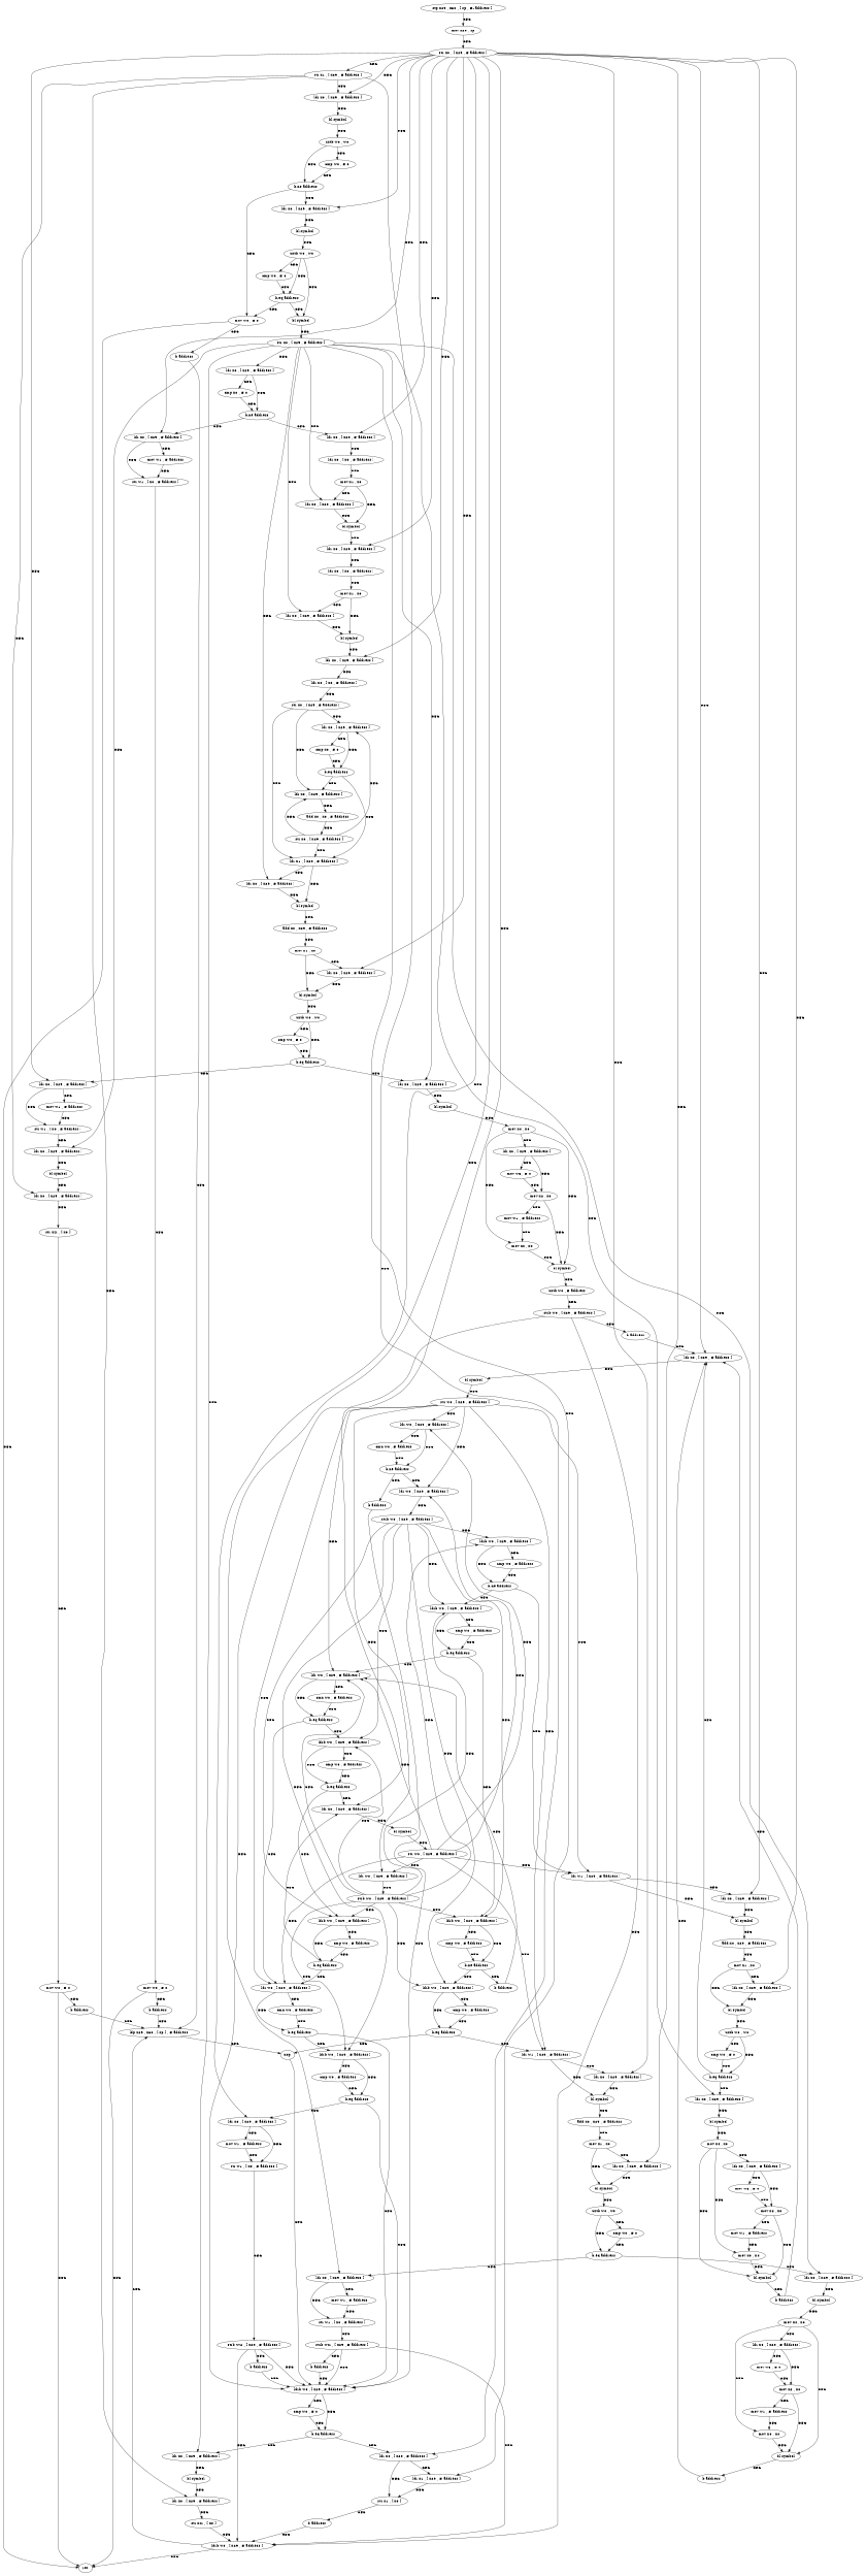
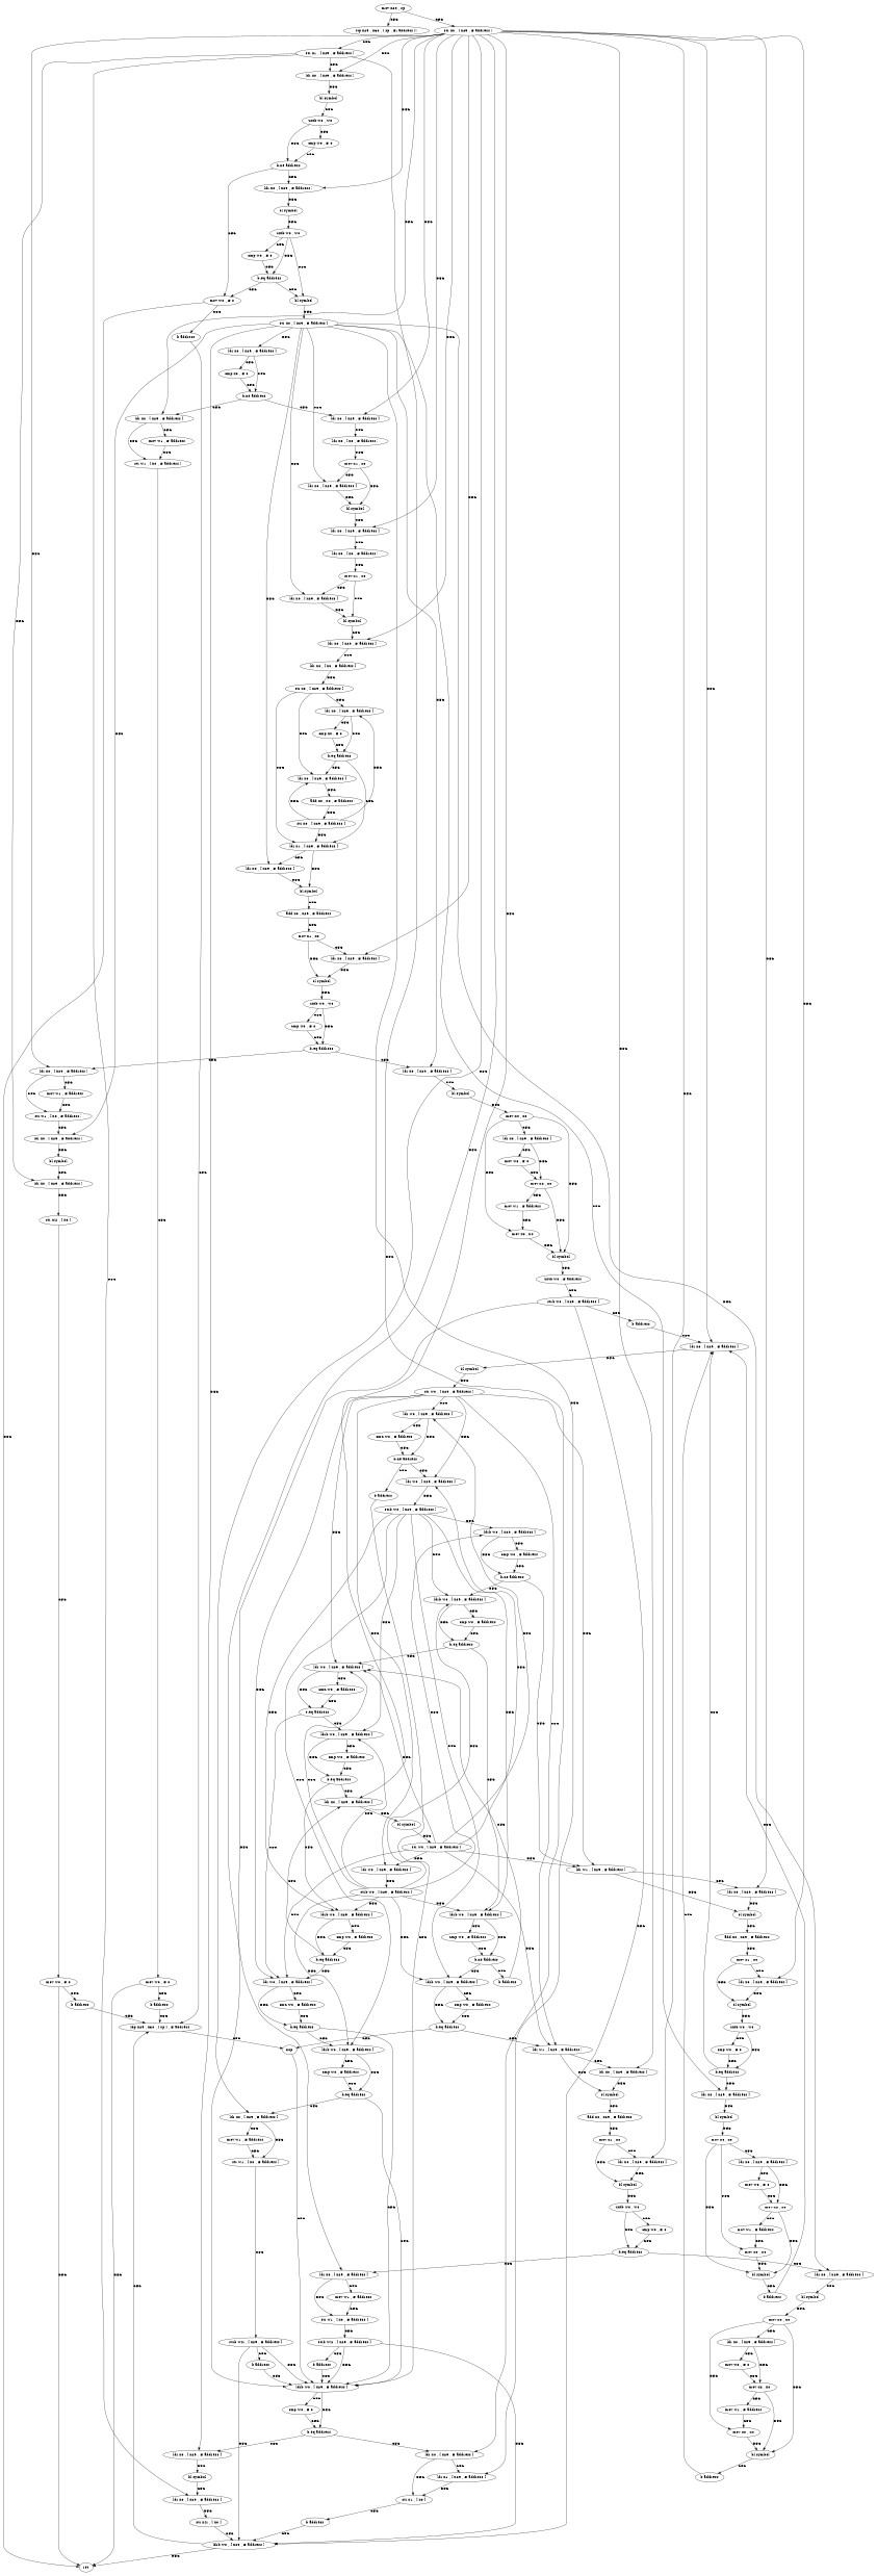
  digraph {
    n1 [label="stp x29 , x30 , [ sp , #- address ]!"]
    n2 [label="mov x29 , sp"]
    n3 [label="str x0 , [ x29 , # address ]"]
    n4 [label="str x1 , [ x29 , # address ]"]
    n5 [label="ldr x0 , [ x29 , # address ]"]
    n6 [label="ldr x0 , [ x29 , # address ]"]
    n7 [label="ldr x0 , [ x29 , # address ]"]
    n8 [label="ldr x0 , [ x29 , # address ]"]
    n9 [label="ldr x0 , [ x29 , # address ]"]
    n10 [label="ldr x0 , [ x29 , # address ]"]
    n11 [label="ldr x0 , [ x29 , # address ]"]
    n12 [label="ldr x0 , [ x29 , # address ]"]
    n13 [label="ldr x0 , [ x29 , # address ]"]
    n14 [label="ldr x0 , [ x29 , # address ]"]
    n15 [label="ldr x0 , [ x29 , # address ]"]
    n16 [label="ldr x0 , [ x29 , # address ]"]
    n17 [label="ldr x0 , [ x29 , # address ]"]
    n18 [label="ldr x0 , [ x29 , # address ]"]
    n19 [label="ldr x0 , [ x29 , # address ]"]
    n20 [label="ldr x0 , [ x29 , # address ]"]
    n21 [label="ldr x0 , [ x29 , # address ]"]
    n22 [label="ldr x0 , [ x29 , # address ]"]
    n23 [label="ldr x0 , [ x29 , # address ]"]
    n24 [label="bl symbol"]
    n25 [label="bl symbol"]
    n26 [label="ldr x0 , [ x0 , # address ]"]
    n27 [label="mov w1 , # address"]
    n28 [label="str w1 , [ x0 , # address ]"]
    n29 [label="ldr x0 , [ x0 , # address ]"]
    n30 [label="ldr x0 , [ x0 , # address ]"]
    n31 [label="bl symbol"]
    n32 [label="mov w1 , # address"]
    n33 [label="str w1 , [ x0 , # address ]"]
    n34 [label="bl symbol"]
    n35 [label="bl symbol"]
    n36 [label="bl symbol"]
    n37 [label="bl symbol"]
    n38 [label="mov w1 , # address"]
    n39 [label="str w1 , [ x0 , # address ]"]
    n40 [label="bl symbol"]
    n41 [label="bl symbol"]
    n42 [label="mov w1 , # address"]
    n43 [label="str w1 , [ x0 , # address ]"]
    n44 [label="str xzr , [ x0 ]"]
    n45 [label="ldr x1 , [ x29 , # address ]"]
    n46 [label="str x1 , [ x0 ]"]
    n47 [label="str xzr , [ x0 ]"]
    n48 [label="uxtb w0 , w0"]
    n49 [label="cmp w0 , # 0"]
    n50 [label="b.ne address"]
    n51 [label="mov w0 , # 0"]
    n52 [label="b address"]
    n53 [label=ret]
    n54 [label="ldp x29 , x30 , [ sp ] , # address"]
    n55 [label="uxtb w0 , w0"]
    n56 [label=nop]
    n57 [label="cmp w0 , # 0"]
    n58 [label="b.eq address"]
    n59 [label="bl symbol"]
    n60 [label="str x0 , [ x29 , # address ]"]
    n61 [label="ldr x0 , [ x29 , # address ]"]
    n62 [label="ldr x0 , [ x29 , # address ]"]
    n63 [label="ldr x0 , [ x29 , # address ]"]
    n64 [label="ldr x0 , [ x29 , # address ]"]
    n65 [label="ldr x0 , [ x29 , # address ]"]
    n66 [label="ldr x0 , [ x29 , # address ]"]
    n67 [label="ldr x0 , [ x29 , # address ]"]
    n68 [label="ldr x0 , [ x29 , # address ]"]
    n69 [label="ldr x0 , [ x29 , # address ]"]
    n70 [label="cmp x0 , # 0"]
    n71 [label="b.ne address"]
    n72 [label="bl symbol"]
    n73 [label="bl symbol"]
    n74 [label="bl symbol"]
    n75 [label="bl symbol"]
    n76 [label="bl symbol"]
    n77 [label="bl symbol"]
    n78 [label="bl symbol"]
    n79 [label="bl symbol"]
    n80 [label="mov x1 , x0"]
    n81 [label="mov w0 , # 0"]
    n82 [label="mov x1 , x0"]
    n83 [label="str x0 , [ x29 , # address ]"]
    n84 [label="ldr x0 , [ x29 , # address ]"]
    n85 [label="ldr x1 , [ x29 , # address ]"]
    n86 [label="ldr x0 , [ x29 , # address ]"]
    n87 [label="cmp x0 , # 0"]
    n88 [label="b.eq address"]
    n89 [label="add x0 , x0 , # address"]
    n90 [label="add x0 , x29 , # address"]
    n91 [label="str x0 , [ x29 , # address ]"]
    n92 [label="b address"]
    n93 [label="mov x1 , x0"]
    n94 [label="uxtb w0 , w0"]
    n95 [label="cmp w0 , # 0"]
    n96 [label="b.eq address"]
    n97 [label="mov x4 , x0"]
    n98 [label="mov w0 , # 0"]
    n99 [label="b address"]
    n100 [label="ldr x0 , [ x29 , # address ]"]
    n101 [label="mov x0 , x4"]
    n102 [label="bl symbol"]
    n103 [label="mov w3 , # 0"]
    n104 [label="mov x2 , x0"]
    n105 [label="uxtb w0 , # address"]
    n106 [label="mov w1 , # address"]
    n107 [label="strb w0 , [ x29 , # address ]"]
    n108 [label="b address"]
    n109 [label="ldrb w0 , [ x29 , # address ]"]
    n110 [label="ldrb w0 , [ x29 , # address ]"]
    n111 [label="cmp w0 , # 0"]
    n112 [label="b.eq address"]
    n113 [label="str w0 , [ x29 , # address ]"]
    n114 [label="ldr w0 , [ x29 , # address ]"]
    n115 [label="ldr w0 , [ x29 , # address ]"]
    n116 [label="ldr w1 , [ x29 , # address ]"]
    n117 [label="ldr w0 , [ x29 , # address ]"]
    n118 [label="ldr w0 , [ x29 , # address ]"]
    n119 [label="ldr w1 , [ x29 , # address ]"]
    n120 [label="ldr w0 , [ x29 , # address ]"]
    n121 [label="cmn w0 , # address"]
    n122 [label="b.ne address"]
    n123 [label="strb w0 , [ x29 , # address ]"]
    n124 [label="cmn w0 , # address"]
    n125 [label="b.eq address"]
    n126 [label="cmn w0 , # address"]
    n127 [label="b.eq address"]
    n128 [label="strb w0 , [ x29 , # address ]"]
    n129 [label="b address"]
    n130 [label="ldrb w0 , [ x29 , # address ]"]
    n131 [label="ldrb w0 , [ x29 , # address ]"]
    n132 [label="ldrb w0 , [ x29 , # address ]"]
    n133 [label="ldrb w0 , [ x29 , # address ]"]
    n134 [label="ldrb w0 , [ x29 , # address ]"]
    n135 [label="ldrb w0 , [ x29 , # address ]"]
    n136 [label="ldrb w0 , [ x29 , # address ]"]
    n137 [label="cmp w0 , # address"]
    n138 [label="b.ne address"]
    n139 [label="cmp w0 , # address"]
    n140 [label="b.eq address"]
    n141 [label="cmp w0 , # address"]
    n142 [label="b.ne address"]
    n143 [label="cmp w0 , # address"]
    n144 [label="b.eq address"]
    n145 [label="cmp w0 , # address"]
    n146 [label="b.eq address"]
    n147 [label="cmp w0 , # address"]
    n148 [label="b.eq address"]
    n149 [label="cmp w0 , # address"]
    n150 [label="b.eq address"]
    n151 [label="add x0 , x29 , # address"]
    n152 [label="b address"]
    n153 [label="mov x1 , x0"]
    n154 [label="uxtb w0 , w0"]
    n155 [label="cmp w0 , # 0"]
    n156 [label="b.eq address"]
    n157 [label="mov x4 , x0"]
    n158 [label="b address"]
    n159 [label="ldr x0 , [ x29 , # address ]"]
    n160 [label="mov x0 , x4"]
    n161 [label="bl symbol"]
    n162 [label="mov w3 , # 0"]
    n163 [label="mov x2 , x0"]
    n164 [label="b address"]
    n165 [label="mov w1 , # address"]
    n166 [label="str w0 , [ x29 , # address ]"]
    n167 [label="add x0 , x29 , # address"]
    n168 [label="strb wzr , [ x29 , # address ]"]
    n169 [label="mov x1 , x0"]
    n170 [label="uxtb w0 , w0"]
    n171 [label="cmp w0 , # 0"]
    n172 [label="b.eq address"]
    n173 [label="strb wzr , [ x29 , # address ]"]
    n174 [label="mov x4 , x0"]
    n175 [label="b address"]
    n176 [label="b address"]
    n177 [label="ldr x0 , [ x29 , # address ]"]
    n178 [label="mov x0 , x4"]
    n179 [label="bl symbol"]
    n180 [label="mov w3 , # 0"]
    n181 [label="mov x2 , x0"]
    n182 [label="b address"]
    n183 [label="mov w1 , # address"]
-   n1 -> n2 [label=CFG]
+   n2 -> n1 [label=CFG]
    n2 -> n3 [label=CFG]
    n3 -> n4 [label=CFG]
    n3 -> n5 [label=DFG]
    n3 -> n6 [label=DFG]
    n3 -> n7 [label=DFG]
    n3 -> n8 [label=DFG]
    n3 -> n9 [label=DFG]
    n3 -> n10 [label=DFG]
    n3 -> n11 [label=DFG]
    n3 -> n12 [label=DFG]
    n3 -> n13 [label=DFG]
    n3 -> n14 [label=DFG]
    n3 -> n15 [label=DFG]
    n3 -> n16 [label=DFG]
    n3 -> n17 [label=DFG]
    n3 -> n18 [label=DFG]
    n3 -> n19 [label=DFG]
    n3 -> n20 [label=DFG]
    n4 -> n5 [label=CFG]
    n4 -> n21 [label=DFG]
    n4 -> n22 [label=DFG]
    n4 -> n23 [label=DFG]
    n5 -> n24 [label=DFG]
    n6 -> n25 [label=DFG]
    n7 -> n26 [label=DFG]
    n8 -> n27 [label=CFG]
    n8 -> n28 [label=DFG]
    n9 -> n29 [label=DFG]
    n10 -> n30 [label=DFG]
    n11 -> n31 [label=DFG]
    n12 -> n32 [label=CFG]
    n12 -> n33 [label=DFG]
    n13 -> n34 [label=DFG]
    n14 -> n35 [label=DFG]
    n15 -> n36 [label=DFG]
    n16 -> n37 [label=DFG]
    n17 -> n38 [label=CFG]
    n17 -> n39 [label=DFG]
    n18 -> n40 [label=DFG]
    n19 -> n41 [label=DFG]
    n20 -> n42 [label=CFG]
    n20 -> n43 [label=DFG]
    n21 -> n44 [label=DFG]
    n22 -> n45 [label=CFG]
    n22 -> n46 [label=DFG]
    n23 -> n47 [label=DFG]
    n24 -> n48 [label=DFG]
    n25 -> n55 [label=DFG]
    n26 -> n80 [label=DFG]
    n27 -> n28 [label=CFG]
    n28 -> n81 [label=CFG]
    n29 -> n82 [label=DFG]
    n30 -> n83 [label=DFG]
    n31 -> n94 [label=DFG]
    n32 -> n33 [label=CFG]
    n33 -> n66 [label=CFG]
    n34 -> n113 [label=DFG]
    n35 -> n151 [label=CFG]
    n36 -> n154 [label=DFG]
    n37 -> n166 [label=DFG]
    n38 -> n39 [label=CFG]
    n39 -> n168 [label=CFG]
    n40 -> n167 [label=CFG]
    n41 -> n170 [label=DFG]
    n42 -> n43 [label=CFG]
    n43 -> n173 [label=CFG]
    n44 -> n98 [label=CFG]
    n45 -> n46 [label=DFG]
    n46 -> n158 [label=CFG]
    n47 -> n110 [label=CFG]
    n48 -> n49 [label=CFG]
    n48 -> n50 [label=DFG]
    n49 -> n50 [label=CFG]
    n50 -> n6 [label=CFG]
    n50 -> n51 [label=CFG]
    n51 -> n52 [label=CFG]
    n51 -> n53 [label=DFG]
    n52 -> n54 [label=CFG]
    n54 -> n56 [label=CFG]
    n55 -> n57 [label=CFG]
    n55 -> n58 [label=DFG]
    n55 -> n59 [label=DFG]
    n56 -> n109 [label=CFG]
    n57 -> n58 [label=CFG]
    n58 -> n51 [label=CFG]
    n58 -> n59 [label=CFG]
    n59 -> n60 [label=DFG]
    n60 -> n45 [label=DFG]
    n60 -> n61 [label=DFG]
    n60 -> n62 [label=DFG]
    n60 -> n63 [label=DFG]
    n60 -> n64 [label=DFG]
    n60 -> n65 [label=DFG]
    n60 -> n66 [label=DFG]
    n60 -> n67 [label=DFG]
    n60 -> n68 [label=DFG]
    n60 -> n69 [label=DFG]
    n61 -> n70 [label=CFG]
    n61 -> n71 [label=DFG]
    n62 -> n72 [label=DFG]
    n63 -> n73 [label=DFG]
    n64 -> n74 [label=DFG]
    n65 -> n75 [label=DFG]
    n66 -> n76 [label=DFG]
    n67 -> n77 [label=DFG]
    n68 -> n78 [label=DFG]
    n69 -> n79 [label=DFG]
    n70 -> n71 [label=CFG]
    n71 -> n7 [label=CFG]
    n71 -> n8 [label=CFG]
    n72 -> n9 [label=CFG]
    n73 -> n10 [label=CFG]
    n74 -> n90 [label=CFG]
    n75 -> n97 [label=DFG]
    n76 -> n21 [label=CFG]
    n77 -> n157 [label=DFG]
    n78 -> n23 [label=CFG]
    n79 -> n174 [label=DFG]
    n80 -> n62 [label=CFG]
    n80 -> n72 [label=DFG]
    n81 -> n53 [label=DFG]
    n81 -> n92 [label=CFG]
    n82 -> n63 [label=CFG]
    n82 -> n73 [label=DFG]
    n83 -> n84 [label=DFG]
    n83 -> n85 [label=DFG]
    n83 -> n86 [label=DFG]
    n84 -> n87 [label=CFG]
    n84 -> n88 [label=DFG]
    n85 -> n64 [label=CFG]
    n85 -> n74 [label=DFG]
    n86 -> n89 [label=DFG]
    n87 -> n88 [label=CFG]
    n88 -> n85 [label=CFG]
    n88 -> n86 [label=CFG]
    n89 -> n91 [label=DFG]
    n90 -> n93 [label=CFG]
    n91 -> n84 [label=DFG]
    n91 -> n85 [label=DFG]
    n91 -> n86 [label=DFG]
    n92 -> n54 [label=CFG]
    n93 -> n11 [label=CFG]
    n93 -> n31 [label=DFG]
    n94 -> n95 [label=CFG]
    n94 -> n96 [label=DFG]
    n95 -> n96 [label=CFG]
    n96 -> n12 [label=CFG]
    n96 -> n65 [label=CFG]
    n97 -> n100 [label=CFG]
    n97 -> n101 [label=DFG]
    n97 -> n102 [label=DFG]
    n98 -> n53 [label=DFG]
    n98 -> n99 [label=CFG]
    n99 -> n54 [label=CFG]
    n100 -> n103 [label=CFG]
    n100 -> n104 [label=DFG]
    n101 -> n102 [label=DFG]
    n102 -> n105 [label=CFG]
    n103 -> n104 [label=CFG]
    n104 -> n102 [label=DFG]
    n104 -> n106 [label=CFG]
    n105 -> n107 [label=CFG]
    n106 -> n101 [label=CFG]
    n107 -> n108 [label=CFG]
    n107 -> n109 [label=DFG]
    n107 -> n110 [label=DFG]
    n108 -> n13 [label=CFG]
    n109 -> n111 [label=CFG]
    n109 -> n112 [label=DFG]
    n110 -> n53 [label=DFG]
    n110 -> n54 [label=CFG]
    n111 -> n112 [label=CFG]
    n112 -> n22 [label=CFG]
    n112 -> n68 [label=CFG]
    n113 -> n114 [label=DFG]
    n113 -> n115 [label=DFG]
    n113 -> n116 [label=DFG]
    n113 -> n117 [label=DFG]
    n113 -> n118 [label=DFG]
    n113 -> n119 [label=DFG]
    n113 -> n120 [label=DFG]
    n114 -> n121 [label=CFG]
    n114 -> n122 [label=DFG]
    n115 -> n123 [label=DFG]
    n116 -> n14 [label=CFG]
    n116 -> n35 [label=DFG]
    n117 -> n124 [label=CFG]
    n117 -> n125 [label=DFG]
    n118 -> n126 [label=CFG]
    n118 -> n127 [label=DFG]
    n119 -> n18 [label=CFG]
    n119 -> n40 [label=DFG]
    n120 -> n128 [label=DFG]
    n121 -> n122 [label=CFG]
    n122 -> n115 [label=CFG]
    n122 -> n129 [label=CFG]
    n123 -> n130 [label=DFG]
    n123 -> n131 [label=DFG]
    n123 -> n132 [label=DFG]
    n123 -> n133 [label=DFG]
    n123 -> n134 [label=DFG]
    n123 -> n135 [label=DFG]
    n123 -> n136 [label=DFG]
    n124 -> n125 [label=CFG]
    n125 -> n118 [label=CFG]
    n125 -> n133 [label=CFG]
    n126 -> n127 [label=CFG]
    n127 -> n109 [label=CFG]
    n127 -> n135 [label=CFG]
    n128 -> n117 [label=CFG]
    n128 -> n130 [label=DFG]
    n128 -> n131 [label=DFG]
    n128 -> n132 [label=DFG]
    n128 -> n133 [label=DFG]
    n128 -> n134 [label=DFG]
    n128 -> n135 [label=DFG]
    n128 -> n136 [label=DFG]
    n129 -> n109 [label=CFG]
    n130 -> n137 [label=CFG]
    n130 -> n138 [label=DFG]
    n131 -> n139 [label=CFG]
    n131 -> n140 [label=DFG]
    n132 -> n141 [label=CFG]
    n132 -> n142 [label=DFG]
    n133 -> n143 [label=CFG]
    n133 -> n144 [label=DFG]
    n134 -> n145 [label=CFG]
    n134 -> n146 [label=DFG]
    n135 -> n147 [label=CFG]
    n135 -> n148 [label=DFG]
    n136 -> n149 [label=CFG]
    n136 -> n150 [label=DFG]
    n137 -> n138 [label=CFG]
    n138 -> n116 [label=CFG]
    n138 -> n131 [label=CFG]
    n139 -> n140 [label=CFG]
    n140 -> n117 [label=CFG]
    n140 -> n132 [label=CFG]
    n141 -> n142 [label=CFG]
    n142 -> n134 [label=CFG]
    n142 -> n152 [label=CFG]
    n143 -> n144 [label=CFG]
    n144 -> n16 [label=CFG]
    n144 -> n136 [label=CFG]
    n145 -> n146 [label=CFG]
    n146 -> n56 [label=CFG]
    n146 -> n119 [label=CFG]
    n147 -> n148 [label=CFG]
    n148 -> n17 [label=CFG]
    n148 -> n109 [label=CFG]
    n149 -> n150 [label=CFG]
    n150 -> n16 [label=CFG]
    n150 -> n118 [label=CFG]
    n151 -> n153 [label=CFG]
    n152 -> n117 [label=CFG]
    n153 -> n15 [label=CFG]
    n153 -> n36 [label=DFG]
    n154 -> n155 [label=CFG]
    n154 -> n156 [label=DFG]
    n155 -> n156 [label=CFG]
    n156 -> n13 [label=CFG]
    n156 -> n67 [label=CFG]
    n157 -> n159 [label=CFG]
    n157 -> n160 [label=DFG]
    n157 -> n161 [label=DFG]
    n158 -> n110 [label=CFG]
    n159 -> n162 [label=CFG]
    n159 -> n163 [label=DFG]
    n160 -> n161 [label=DFG]
    n161 -> n164 [label=CFG]
    n162 -> n163 [label=CFG]
    n163 -> n161 [label=DFG]
    n163 -> n165 [label=CFG]
    n164 -> n13 [label=CFG]
    n165 -> n160 [label=CFG]
    n166 -> n114 [label=DFG]
    n166 -> n115 [label=DFG]
    n166 -> n116 [label=DFG]
    n166 -> n117 [label=DFG]
    n166 -> n118 [label=DFG]
    n166 -> n119 [label=DFG]
    n166 -> n120 [label=DFG]
    n167 -> n169 [label=CFG]
    n168 -> n109 [label=DFG]
    n168 -> n110 [label=DFG]
    n168 -> n175 [label=CFG]
    n169 -> n19 [label=CFG]
    n169 -> n41 [label=DFG]
    n170 -> n171 [label=CFG]
    n170 -> n172 [label=DFG]
    n171 -> n172 [label=CFG]
    n172 -> n20 [label=CFG]
    n172 -> n69 [label=CFG]
    n173 -> n109 [label=DFG]
    n173 -> n110 [label=DFG]
    n173 -> n176 [label=CFG]
    n174 -> n177 [label=CFG]
    n174 -> n178 [label=DFG]
    n174 -> n179 [label=DFG]
    n175 -> n109 [label=CFG]
    n176 -> n109 [label=CFG]
    n177 -> n180 [label=CFG]
    n177 -> n181 [label=DFG]
    n178 -> n179 [label=DFG]
    n179 -> n182 [label=CFG]
    n180 -> n181 [label=CFG]
    n181 -> n179 [label=DFG]
    n181 -> n183 [label=CFG]
    n182 -> n13 [label=CFG]
    n183 -> n178 [label=CFG]
  }
